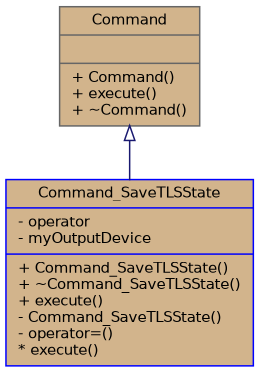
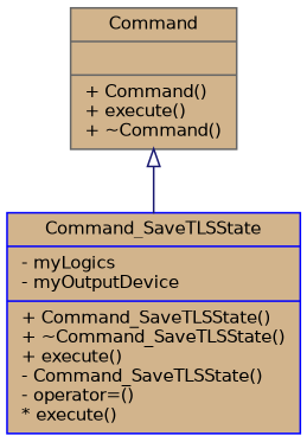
  digraph {
    node [fillcolor=tan fontname=Helvetica fontsize=10 shape=record style=filled]
-   n1 [color=blue fontcolor=black height=0.2 label="{Command_SaveTLSState\n|- operator\l- myOutputDevice\l|+ Command_SaveTLSState()\l+ ~Command_SaveTLSState()\l+ execute()\l- Command_SaveTLSState()\l- operator=()\l* execute()\l}" width=0.4]
+   n1 [color=blue fontcolor=black height=0.2 label="{Command_SaveTLSState\n|- myLogics\l- myOutputDevice\l|+ Command_SaveTLSState()\l+ ~Command_SaveTLSState()\l+ execute()\l- Command_SaveTLSState()\l- operator=()\l* execute()\l}" width=0.4]
    n2 [color=gray40 height=0.2 label="{Command\n||+ Command()\l+ execute()\l+ ~Command()\l}" width=0.4]
    n2 -> n1 [arrowtail=onormal color=midnightblue dir=back fontname=Helvetica fontsize=10 labelfontname=Helvetica labelfontsize=10 style=solid]
  }
